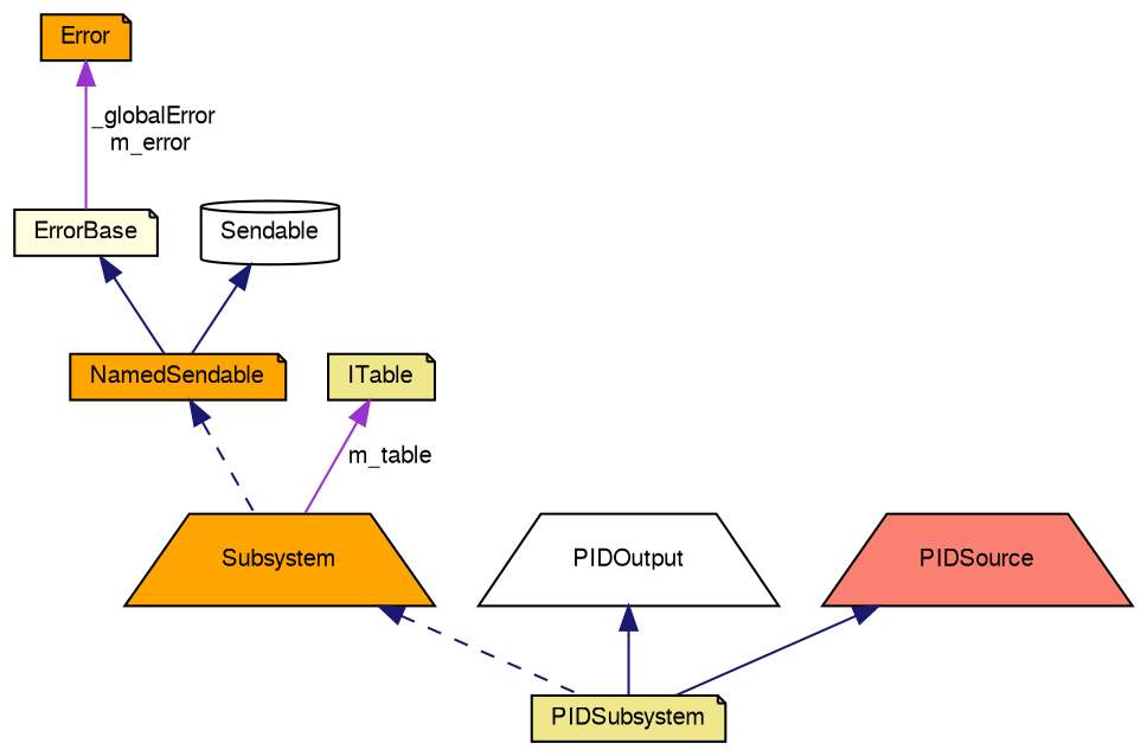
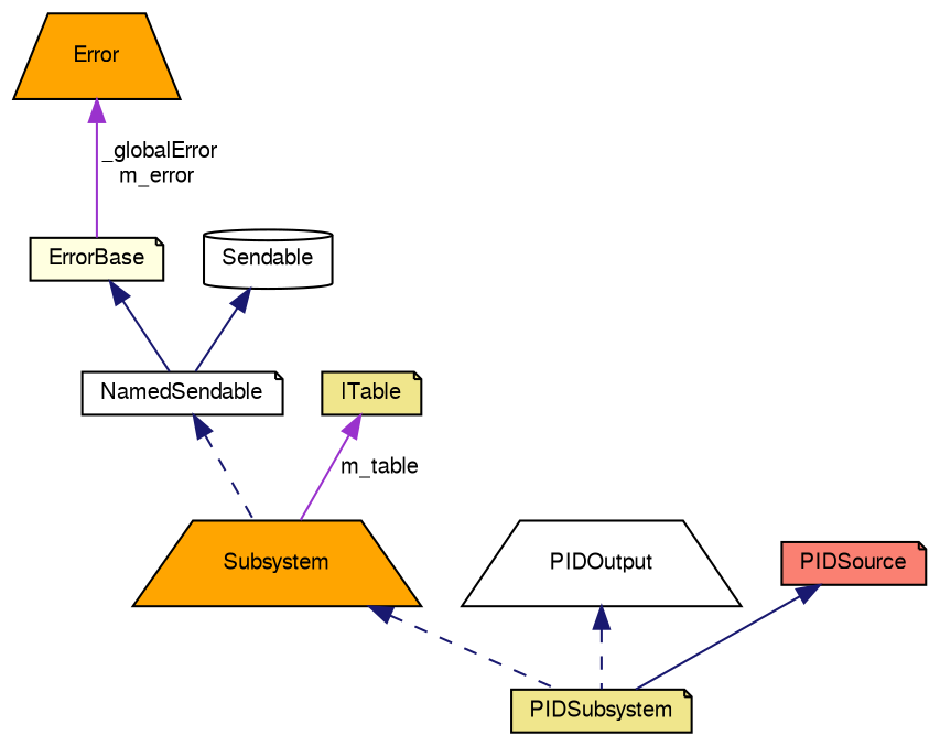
  digraph {
    node [color=black fillcolor=white fontname=FreeSans fontsize=10 shape=note style=filled]
    edge [color=midnightblue dir=back fontname=FreeSans fontsize=10 labelfontname=FreeSans labelfontsize=10 style=solid]
    n1 [fillcolor=khaki fontcolor=black height=0.2 label=PIDSubsystem width=0.4]
    n2 [fillcolor=orange height=0.2 label=Subsystem shape=trapezium width=0.4]
    n3 [fillcolor=lightyellow height=0.2 label=ErrorBase width=0.4]
-   n4 [fillcolor=orange height=0.2 label=NamedSendable width=0.4]
-   n5 [fillcolor=orange height=0.2 label=Error width=0.4]
+   n4 [height=0.2 label=NamedSendable width=0.4]
+   n5 [fillcolor=orange height=0.2 label=Error shape=trapezium width=0.4]
    n6 [height=0.2 label=Sendable shape=cylinder width=0.4]
    n7 [fillcolor=khaki height=0.2 label=ITable width=0.4]
    n8 [height=0.2 label=PIDOutput shape=trapezium width=0.4]
-   n9 [fillcolor=salmon height=0.2 label=PIDSource shape=trapezium width=0.4]
+   n9 [fillcolor=salmon height=0.2 label=PIDSource width=0.4]
    n2 -> n1 [style=dashed]
    n3 -> n4
    n4 -> n2 [style=dashed]
    n5 -> n3 [color=darkorchid3 label=" _globalError\nm_error"]
    n6 -> n4
    n7 -> n2 [color=darkorchid3 label=" m_table"]
-   n8 -> n1
+   n8 -> n1 [style=dashed]
    n9 -> n1
  }
